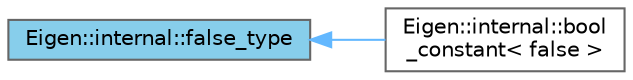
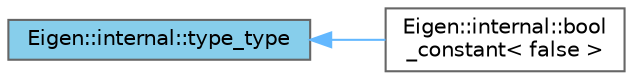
  digraph {
    rankdir=LR
    node [color=grey40 fontname=Helvetica fontsize=10 shape=box style=filled]
-   n1 [fillcolor=skyblue height=0.2 label="Eigen::internal::false_type" width=0.4]
+   n1 [fillcolor=skyblue height=0.2 label="Eigen::internal::type_type" width=0.4]
    n2 [fillcolor=white height=0.2 label="Eigen::internal::bool\l_constant\< false \>" width=0.4]
    n1 -> n2 [color=steelblue1 dir=back fontname=Helvetica fontsize=10 labelfontname=Helvetica labelfontsize=10 style=solid]
  }
